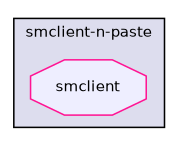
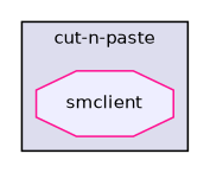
  digraph {
    compound=true
    rankdir=LR
    n1 [fillcolor="#eeeeff" fontname=Helvetica fontsize=10 label=smclient pencolor=black shape=octagon style=filled color=deeppink]
    subgraph cluster_1 {
      bgcolor="#ddddee"
      fontname=Helvetica
      fontsize=10
-     label="smclient-n-paste"
+     label="cut-n-paste"
      pencolor=black
      n1
    }
  }
